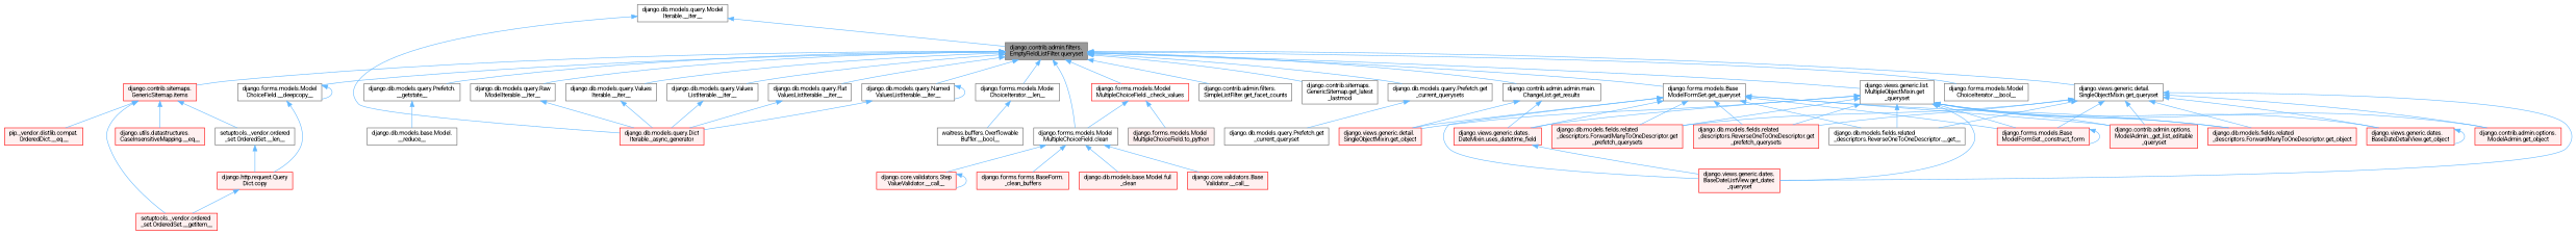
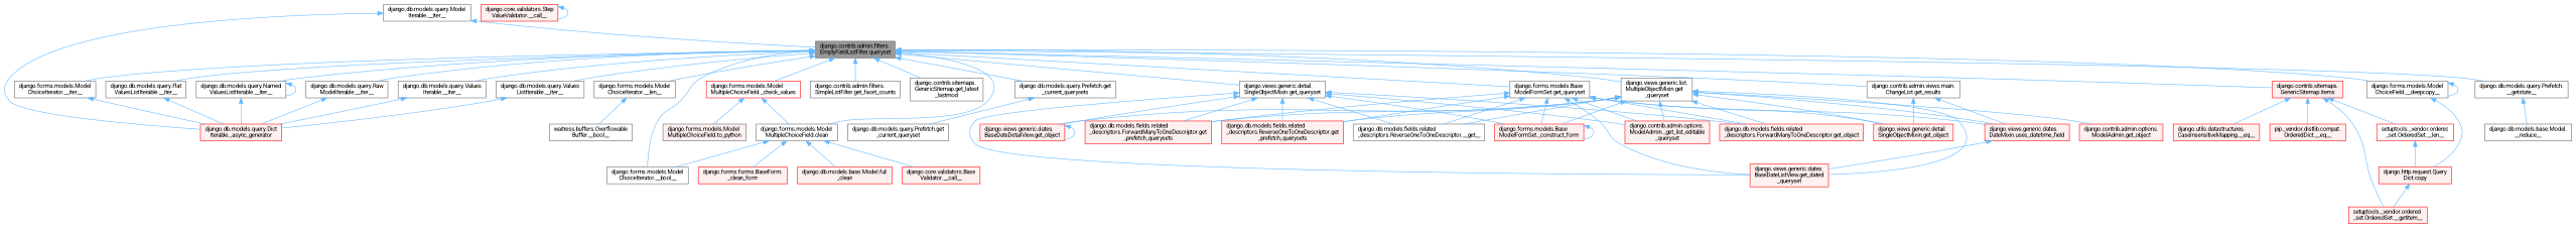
  digraph {
    fontname=Roboto
    rankdir=TB
    node [color=grey40 fillcolor=white fontname=Roboto fontsize=10 shape=box style=filled]
    edge [color=steelblue1 dir=back fontname=Roboto fontsize=10 labelfontname=Helvetica labelfontsize=10 style=solid]
    n1 [color=gray40 fillcolor=grey60 fontcolor=black height=0.2 label="django.contrib.admin.filters.\lEmptyFieldListFilter.queryset" width=0.4]
    n2 [height=0.2 label="django.forms.models.Model\lChoiceIterator.__bool__" width=0.4]
    n3 [height=0.2 label="django.forms.models.Model\lChoiceField.__deepcopy__" width=0.4]
    n4 [height=0.2 label="django.db.models.query.Prefetch.\l__getstate__" width=0.4]
    n5 [height=0.2 label="django.db.models.query.Flat\lValuesListIterable.__iter__" width=0.4]
    n6 [height=0.2 label="django.db.models.query.Named\lValuesListIterable.__iter__" width=0.4]
    n7 [height=0.2 label="django.db.models.query.Raw\lModelIterable.__iter__" width=0.4]
    n8 [height=0.2 label="django.db.models.query.Values\lIterable.__iter__" width=0.4]
    n9 [height=0.2 label="django.db.models.query.Values\lListIterable.__iter__" width=0.4]
+   n10 [height=0.2 label="django.forms.models.Model\lChoiceIterator.__iter__" width=0.4]
    n11 [height=0.2 label="django.forms.models.Model\lChoiceIterator.__len__" width=0.4]
    n12 [color=red height=0.2 label="django.forms.models.Model\lMultipleChoiceField._check_values" width=0.4]
    n13 [height=0.2 label="django.forms.models.Model\lMultipleChoiceField.clean" width=0.4]
    n14 [height=0.2 label="django.db.models.query.Prefetch.get\l_current_querysets" width=0.4]
    n15 [height=0.2 label="django.contrib.admin.filters.\lSimpleListFilter.get_facet_counts" width=0.4]
    n16 [height=0.2 label="django.contrib.sitemaps.\lGenericSitemap.get_latest\l_lastmod" width=0.4]
    n17 [height=0.2 label="django.forms.models.Base\lModelFormSet.get_queryset" width=0.4]
    n18 [height=0.2 label="django.views.generic.detail.\lSingleObjectMixin.get_queryset" width=0.4]
    n19 [height=0.2 label="django.views.generic.list.\lMultipleObjectMixin.get\l_queryset" width=0.4]
-   n20 [height=0.2 label="django.contrib.admin.admin.main.\lChangeList.get_results" width=0.4]
+   n20 [height=0.2 label="django.contrib.admin.views.main.\lChangeList.get_results" width=0.4]
    n21 [color=red fillcolor="#FFF0F0" height=0.2 label="django.contrib.sitemaps.\lGenericSitemap.items" width=0.4]
    n22 [color=red fillcolor="#FFF0F0" height=0.2 label="django.http.request.Query\lDict.copy" width=0.4]
    n23 [height=0.2 label="django.db.models.base.Model.\l__reduce__" width=0.4]
    n24 [color=red fillcolor="#FFF0F0" height=0.2 label="django.db.models.query.Dict\lIterable._async_generator" width=0.4]
    n25 [height=0.2 label="django.db.models.query.Model\lIterable.__iter__" width=0.4]
    n26 [height=0.2 label="waitress.buffers.Overflowable\lBuffer.__bool__" width=0.4]
    n27 [fillcolor="#FFF0F0" height=0.2 label="django.forms.models.Model\lMultipleChoiceField.to_python" width=0.4]
    n28 [color=red fillcolor="#FFF0F0" height=0.2 label="django.core.validators.Base\lValidator.__call__" width=0.4]
    n29 [color=red fillcolor="#FFF0F0" height=0.2 label="django.core.validators.Step\lValueValidator.__call__" width=0.4]
-   n30 [color=red fillcolor="#FFF0F0" height=0.2 label="django.forms.forms.BaseForm.\l_clean_buffers" width=0.4]
+   n30 [color=red fillcolor="#FFF0F0" height=0.2 label="django.forms.forms.BaseForm.\l_clean_form" width=0.4]
    n31 [color=red fillcolor="#FFF0F0" height=0.2 label="django.db.models.base.Model.full\l_clean" width=0.4]
    n32 [height=0.2 label="django.db.models.query.Prefetch.get\l_current_queryset" width=0.4]
    n33 [height=0.2 label="django.db.models.fields.related\l_descriptors.ReverseOneToOneDescriptor.__get__" width=0.4]
    n34 [color=red fillcolor="#FFF0F0" height=0.2 label="django.forms.models.Base\lModelFormSet._construct_form" width=0.4]
    n35 [color=red fillcolor="#FFF0F0" height=0.2 label="django.contrib.admin.options.\lModelAdmin._get_list_editable\l_queryset" width=0.4]
    n36 [color=red fillcolor="#FFF0F0" height=0.2 label="django.views.generic.dates.\lBaseDateListView.get_dated\l_queryset" width=0.4]
    n37 [color=red fillcolor="#FFF0F0" height=0.2 label="django.db.models.fields.related\l_descriptors.ForwardManyToOneDescriptor.get_object" width=0.4]
    n38 [color=red fillcolor="#FFF0F0" height=0.2 label="django.views.generic.detail.\lSingleObjectMixin.get_object" width=0.4]
    n39 [color=red fillcolor="#FFF0F0" height=0.2 label="django.db.models.fields.related\l_descriptors.ForwardManyToOneDescriptor.get\l_prefetch_querysets" width=0.4]
    n40 [color=red fillcolor="#FFF0F0" height=0.2 label="django.db.models.fields.related\l_descriptors.ReverseOneToOneDescriptor.get\l_prefetch_querysets" width=0.4]
    n41 [color=red fillcolor="#FFF0F0" height=0.2 label="django.views.generic.dates.\lDateMixin.uses_datetime_field" width=0.4]
    n42 [color=red fillcolor="#FFF0F0" height=0.2 label="django.contrib.admin.options.\lModelAdmin.get_object" width=0.4]
    n43 [color=red fillcolor="#FFF0F0" height=0.2 label="django.views.generic.dates.\lBaseDateDetailView.get_object" width=0.4]
    n44 [color=red fillcolor="#FFF0F0" height=0.2 label="setuptools._vendor.ordered\l_set.OrderedSet.__getitem__" width=0.4]
    n45 [color=red fillcolor="#FFF0F0" height=0.2 label="django.utils.datastructures.\lCaseInsensitiveMapping.__eq__" width=0.4]
    n46 [color=red fillcolor="#FFF0F0" height=0.2 label="pip._vendor.distlib.compat.\lOrderedDict.__eq__" width=0.4]
-   n47 [height=0.2 label="setuptools._vendor.ordered\l_set.OrderedSet.__len__" width=0.4]
+   n47 [color=red height=0.2 label="setuptools._vendor.ordered\l_set.OrderedSet.__len__" width=0.4]
    n1 -> n2
    n1 -> n3
    n1 -> n4
    n1 -> n5
    n1 -> n6
    n1 -> n7
    n1 -> n8
    n1 -> n9
+   n1 -> n10
    n1 -> n11
    n1 -> n12
    n1 -> n13
    n1 -> n14
    n1 -> n15
    n1 -> n16
    n1 -> n17
    n1 -> n18
    n1 -> n19
    n1 -> n20
    n1 -> n21
    n3 -> n3
    n3 -> n22
    n4 -> n23
    n5 -> n24
    n6 -> n6
    n6 -> n24
    n7 -> n24
    n8 -> n24
    n9 -> n24
+   n10 -> n24
    n11 -> n26
    n12 -> n13
    n12 -> n27
    n13 -> n28
-   n13 -> n29
+   n13 -> n2
    n13 -> n30
    n13 -> n31
    n14 -> n32
    n17 -> n33
    n17 -> n34
    n17 -> n35
    n17 -> n36
    n17 -> n37
    n17 -> n38
    n17 -> n39
    n17 -> n40
    n17 -> n41
    n18 -> n33
    n18 -> n34
    n18 -> n35
    n18 -> n36
    n18 -> n37
    n18 -> n39
    n18 -> n40
-   n18 -> n42
    n18 -> n43
    n19 -> n33
    n19 -> n34
    n19 -> n35
    n19 -> n36
    n19 -> n37
    n19 -> n38
    n19 -> n39
    n19 -> n40
    n19 -> n41
    n19 -> n42
    n19 -> n43
    n20 -> n38
    n20 -> n41
    n21 -> n44
    n21 -> n45
    n21 -> n46
    n21 -> n47
    n22 -> n44
    n25 -> n1
    n25 -> n24
    n29 -> n29
    n34 -> n34
    n41 -> n36
    n43 -> n43
    n47 -> n22
  }
